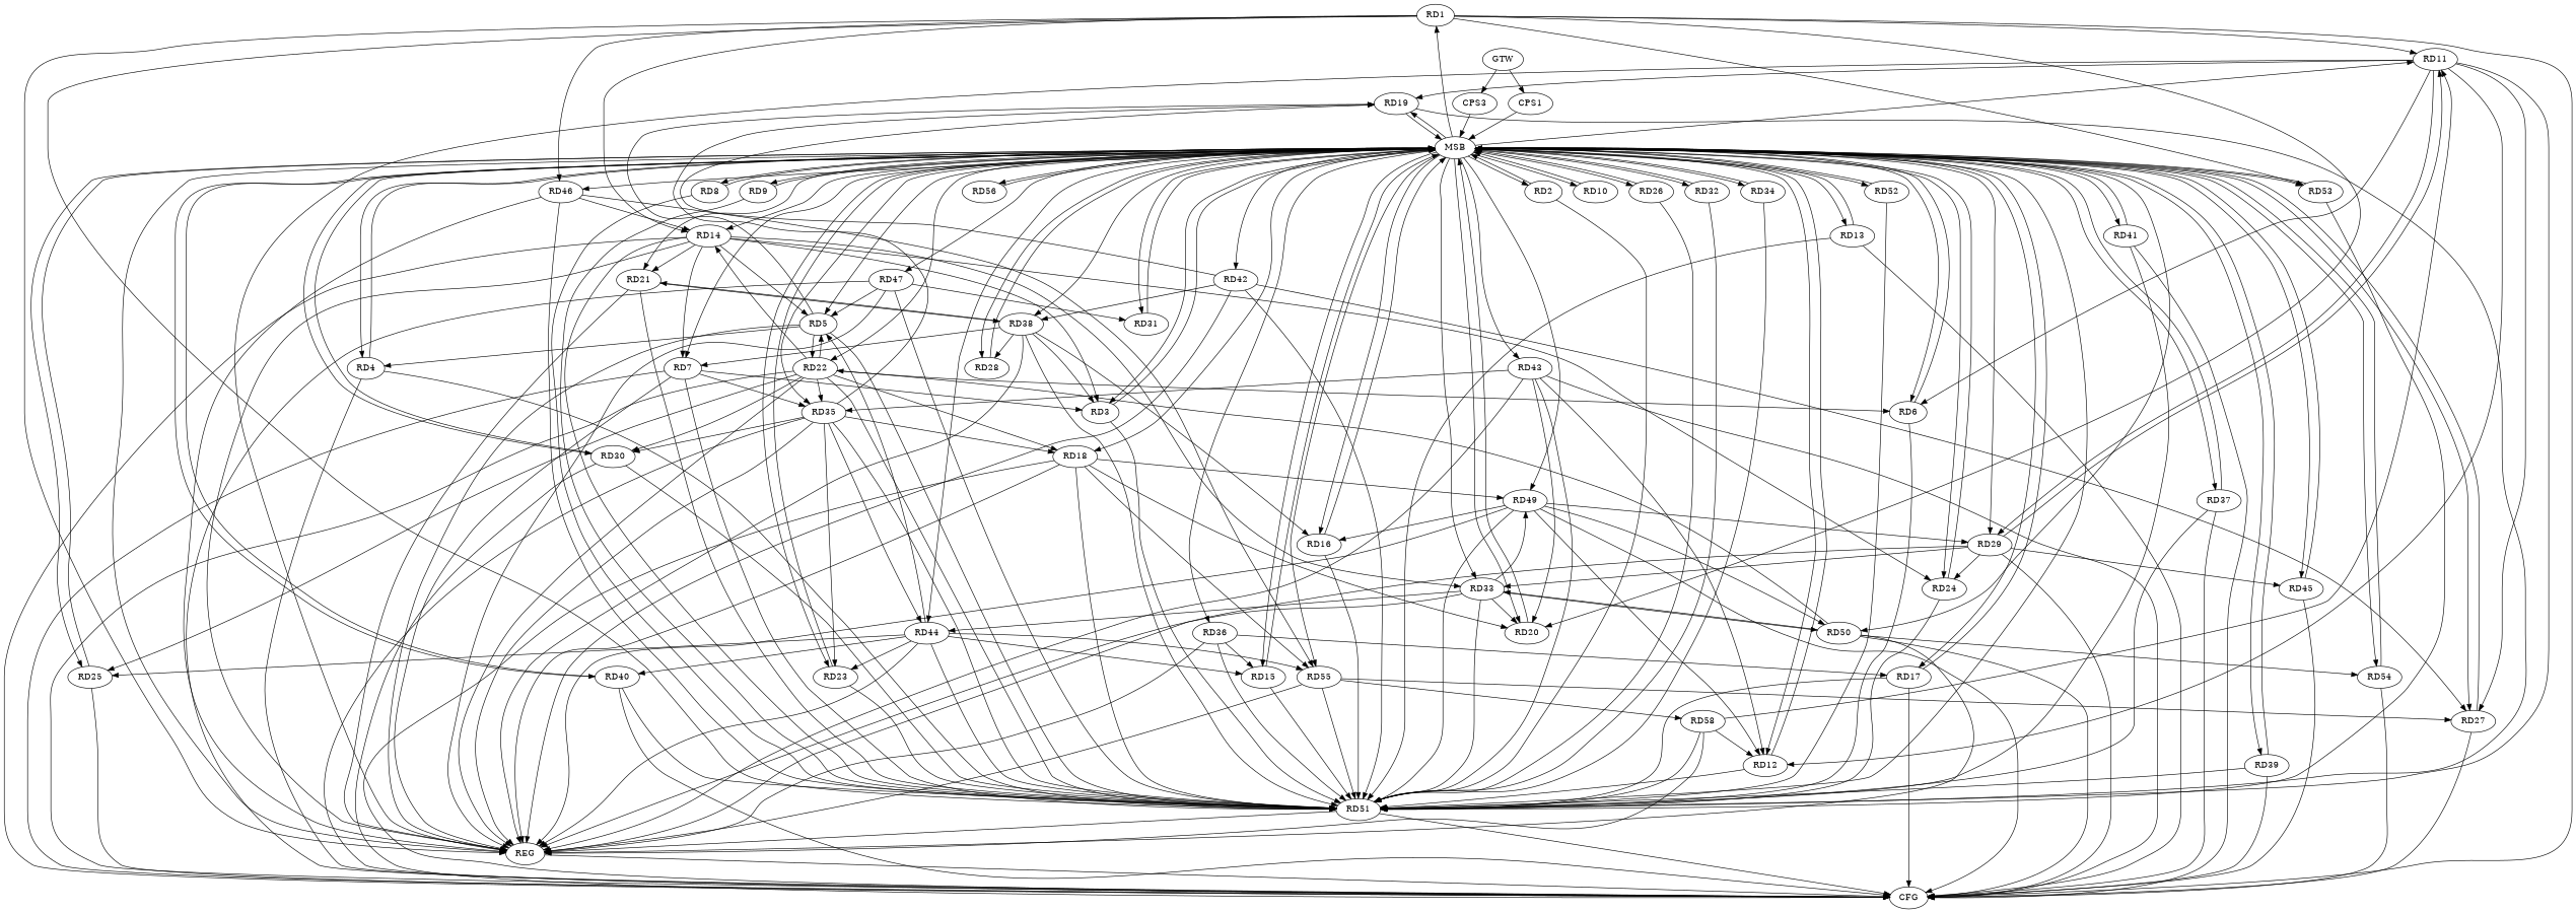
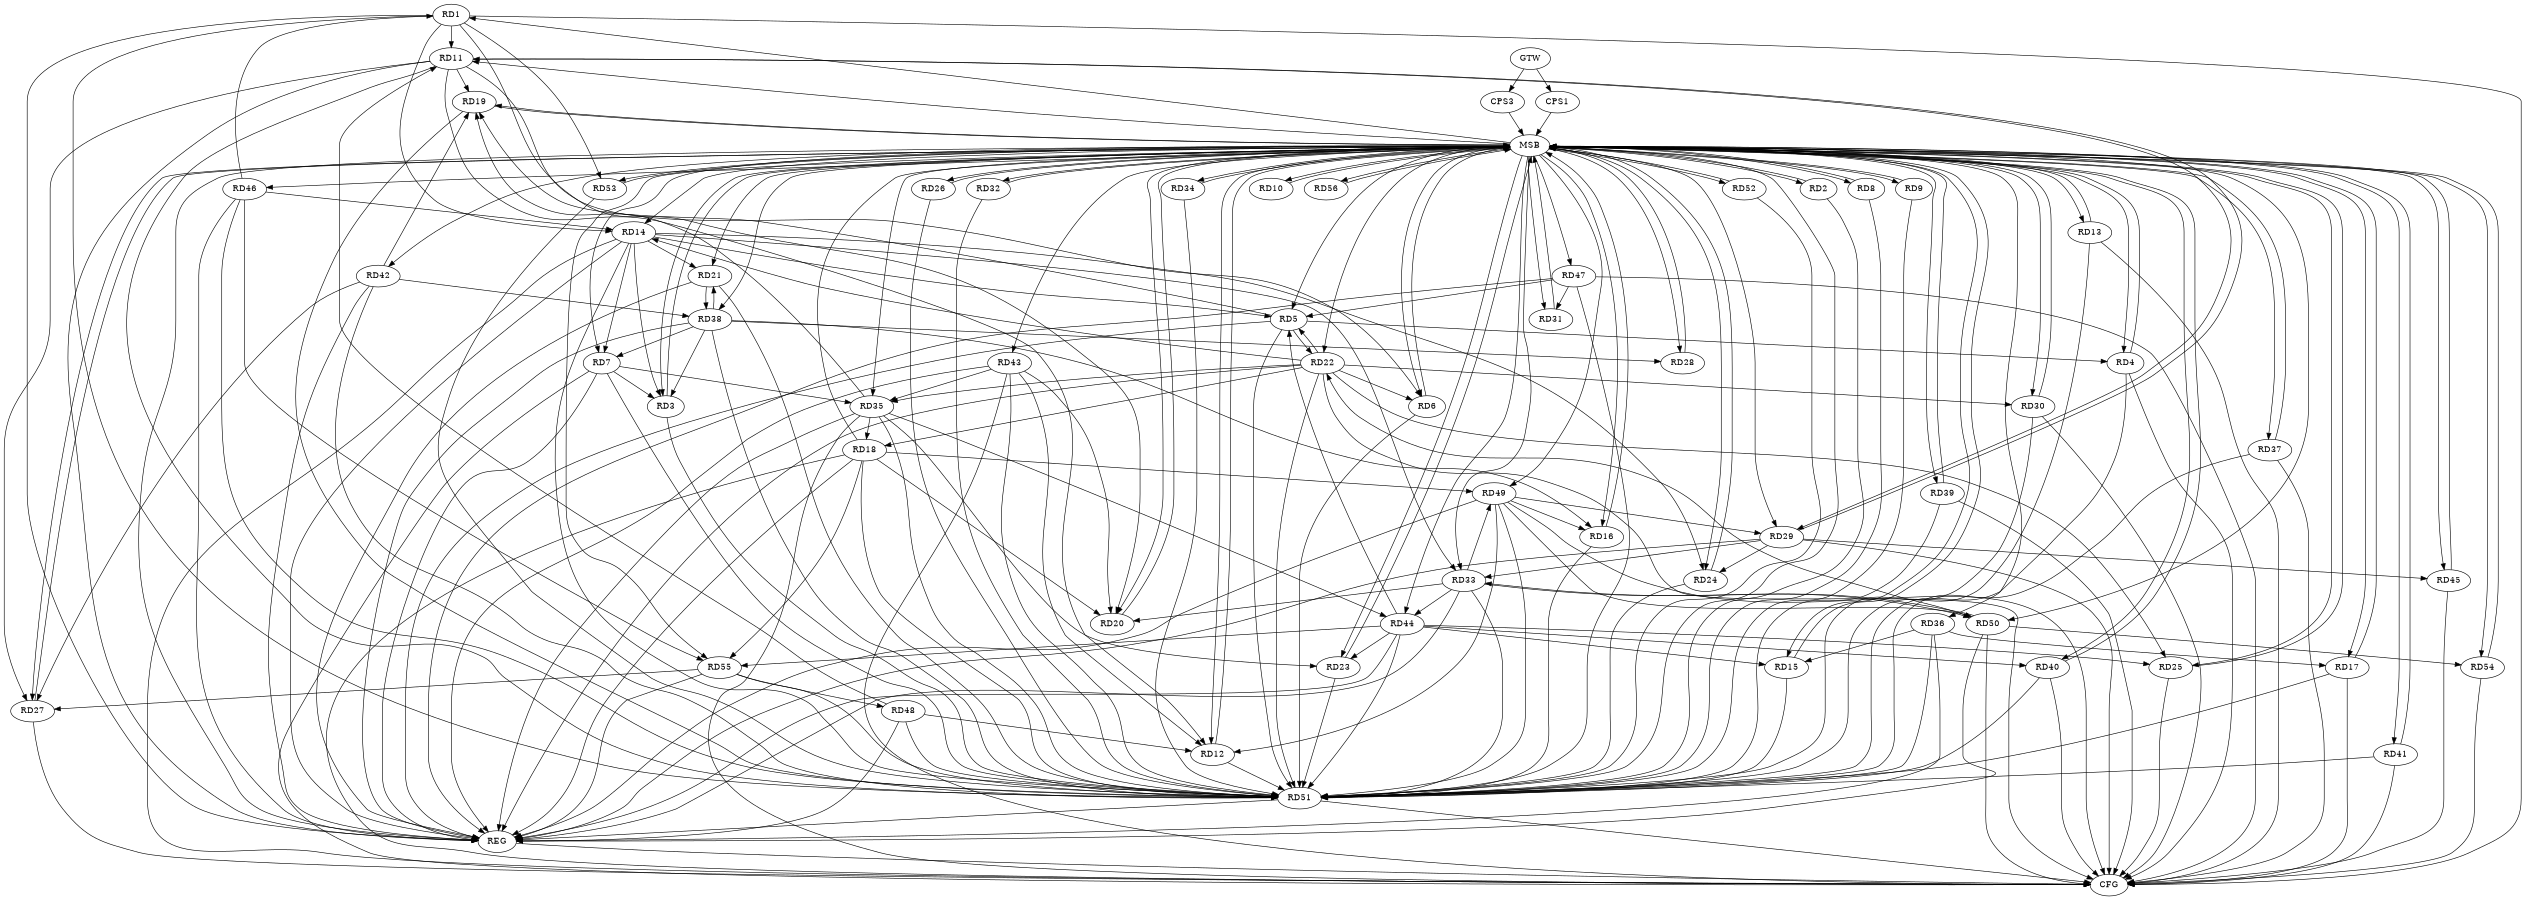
  strict digraph {
    n1 [label=RD1]
    n2 [label=RD11]
    n3 [label=RD14]
    n4 [label=RD20]
    n5 [label=RD46]
    n6 [label=RD51]
    n7 [label=RD53]
    n8 [label=REG]
    n9 [label=CFG]
    n10 [label=RD19]
    n11 [label=RD6]
    n12 [label=RD12]
    n13 [label=RD27]
    n14 [label=RD29]
    n15 [label=RD3]
    n16 [label=RD5]
    n17 [label=RD7]
    n18 [label=RD21]
    n19 [label=RD24]
    n20 [label=RD33]
    n21 [label=MSB]
    n22 [label=RD55]
    n23 [label=RD2]
    n24 [label=RD4]
    n25 [label=RD22]
    n26 [label=RD35]
    n27 [label=RD8]
    n28 [label=RD9]
    n29 [label=RD10]
    n30 [label=RD13]
    n31 [label=RD15]
    n32 [label=RD16]
    n33 [label=RD17]
    n34 [label=RD18]
    n35 [label=RD49]
    n36 [label=RD38]
    n37 [label=RD25]
    n38 [label=RD30]
    n39 [label=RD23]
    n40 [label=RD26]
    n41 [label=RD28]
    n42 [label=RD45]
    n43 [label=RD31]
    n44 [label=RD32]
    n45 [label=RD50]
    n46 [label=RD34]
    n47 [label=RD44]
    n48 [label=RD36]
    n49 [label=RD37]
    n50 [label=RD39]
    n51 [label=RD40]
    n52 [label=RD41]
    n53 [label=RD42]
    n54 [label=RD43]
    n55 [label=RD47]
    n56 [label=RD54]
    n57 [label=RD52]
    n58 [label=RD56]
-   n59 [label=RD58]
+   n59 [label=RD48]
    n60 [label=CPS1]
    n61 [label=CPS3]
    n62 [label=GTW]
    n1 -> n2
    n1 -> n3
    n1 -> n4
-   n1 -> n5
+   n5 -> n1
    n1 -> n6
    n1 -> n7
    n1 -> n8
    n1 -> n9
    n2 -> n6
    n2 -> n8
    n2 -> n10
    n2 -> n11
    n2 -> n12
    n2 -> n13
    n2 -> n14
    n3 -> n6
    n3 -> n8
    n3 -> n9
    n3 -> n15
    n3 -> n16
    n3 -> n17
    n3 -> n18
    n3 -> n19
    n3 -> n20
    n4 -> n21
    n5 -> n3
    n5 -> n6
    n5 -> n8
    n5 -> n22
    n6 -> n8
    n6 -> n9
    n7 -> n6
    n7 -> n21
    n8 -> n9
    n10 -> n6
    n10 -> n21
    n11 -> n6
    n11 -> n21
    n12 -> n6
    n12 -> n21
    n13 -> n9
    n13 -> n21
    n14 -> n2
    n14 -> n8
    n14 -> n9
    n14 -> n19
    n14 -> n20
    n14 -> n42
    n15 -> n6
    n15 -> n21
    n16 -> n6
    n16 -> n8
    n16 -> n10
    n16 -> n24
    n16 -> n25
    n17 -> n6
    n17 -> n8
    n17 -> n9
    n17 -> n15
    n17 -> n26
    n18 -> n6
    n18 -> n8
    n18 -> n36
    n19 -> n6
    n19 -> n21
    n20 -> n4
    n20 -> n6
    n20 -> n8
    n20 -> n35
    n20 -> n45
    n20 -> n47
    n21 -> n1
    n21 -> n2
    n21 -> n3
    n21 -> n4
    n21 -> n5
    n21 -> n6
    n21 -> n7
    n21 -> n8
    n21 -> n10
    n21 -> n11
    n21 -> n12
    n21 -> n13
    n21 -> n14
    n21 -> n15
    n21 -> n16
    n21 -> n17
    n21 -> n18
    n21 -> n19
    n21 -> n20
    n21 -> n22
    n21 -> n23
    n21 -> n24
    n21 -> n25
    n21 -> n26
    n21 -> n27
    n21 -> n28
    n21 -> n29
    n21 -> n30
    n21 -> n31
    n21 -> n32
    n21 -> n33
-   n21 -> n34
+   n34 -> n21
    n21 -> n35
    n21 -> n36
    n21 -> n37
    n21 -> n38
    n21 -> n39
    n21 -> n40
    n21 -> n41
    n21 -> n42
    n21 -> n43
    n21 -> n44
    n21 -> n45
    n21 -> n46
    n21 -> n47
    n21 -> n48
    n21 -> n49
    n21 -> n50
    n21 -> n51
    n21 -> n52
    n21 -> n53
    n21 -> n54
    n21 -> n55
    n21 -> n56
    n21 -> n57
    n21 -> n58
    n22 -> n6
    n22 -> n8
    n22 -> n13
    n22 -> n59
    n23 -> n6
    n23 -> n21
    n24 -> n6
    n24 -> n9
    n24 -> n21
    n25 -> n3
    n25 -> n6
    n25 -> n8
    n25 -> n9
    n25 -> n11
    n25 -> n16
    n25 -> n26
    n25 -> n34
    n25 -> n37
    n25 -> n38
    n26 -> n6
    n26 -> n8
    n26 -> n9
    n26 -> n10
    n26 -> n34
-   n26 -> n38
    n26 -> n39
    n26 -> n47
    n27 -> n6
    n27 -> n21
    n28 -> n6
    n28 -> n21
    n29 -> n21
    n30 -> n6
    n30 -> n9
    n30 -> n21
    n31 -> n6
    n31 -> n21
    n32 -> n6
    n32 -> n21
    n33 -> n6
    n33 -> n9
    n33 -> n21
    n34 -> n4
    n34 -> n6
    n34 -> n8
    n34 -> n9
    n34 -> n22
    n34 -> n35
    n35 -> n6
    n35 -> n8
    n35 -> n9
    n35 -> n12
    n35 -> n14
    n35 -> n32
    n35 -> n45
    n36 -> n6
    n36 -> n8
    n36 -> n15
    n36 -> n17
    n36 -> n18
    n36 -> n32
    n36 -> n41
    n37 -> n9
    n37 -> n21
    n38 -> n6
    n38 -> n9
    n38 -> n21
    n39 -> n6
    n39 -> n21
    n40 -> n6
    n40 -> n21
    n41 -> n21
    n42 -> n9
    n42 -> n21
    n43 -> n21
    n44 -> n6
    n44 -> n21
    n45 -> n8
    n45 -> n9
    n45 -> n20
    n45 -> n25
    n45 -> n56
    n46 -> n6
    n46 -> n21
    n47 -> n6
    n47 -> n8
    n47 -> n16
    n47 -> n22
    n47 -> n31
    n47 -> n37
    n47 -> n39
    n47 -> n51
    n48 -> n6
    n48 -> n8
    n48 -> n31
    n48 -> n33
    n49 -> n6
    n49 -> n9
    n49 -> n21
    n50 -> n6
    n50 -> n9
    n50 -> n21
    n51 -> n6
    n51 -> n9
    n51 -> n21
    n52 -> n6
    n52 -> n9
    n52 -> n21
    n53 -> n6
    n53 -> n8
    n53 -> n10
    n53 -> n13
    n53 -> n36
    n54 -> n4
    n54 -> n6
    n54 -> n8
    n54 -> n9
    n54 -> n12
    n54 -> n26
    n55 -> n6
    n55 -> n8
    n55 -> n9
    n55 -> n16
    n55 -> n43
    n56 -> n9
    n56 -> n21
    n57 -> n6
    n57 -> n21
    n58 -> n21
    n59 -> n2
    n59 -> n6
    n59 -> n8
    n59 -> n12
    n60 -> n21
    n61 -> n21
    n62 -> n60
    n62 -> n61
  }
